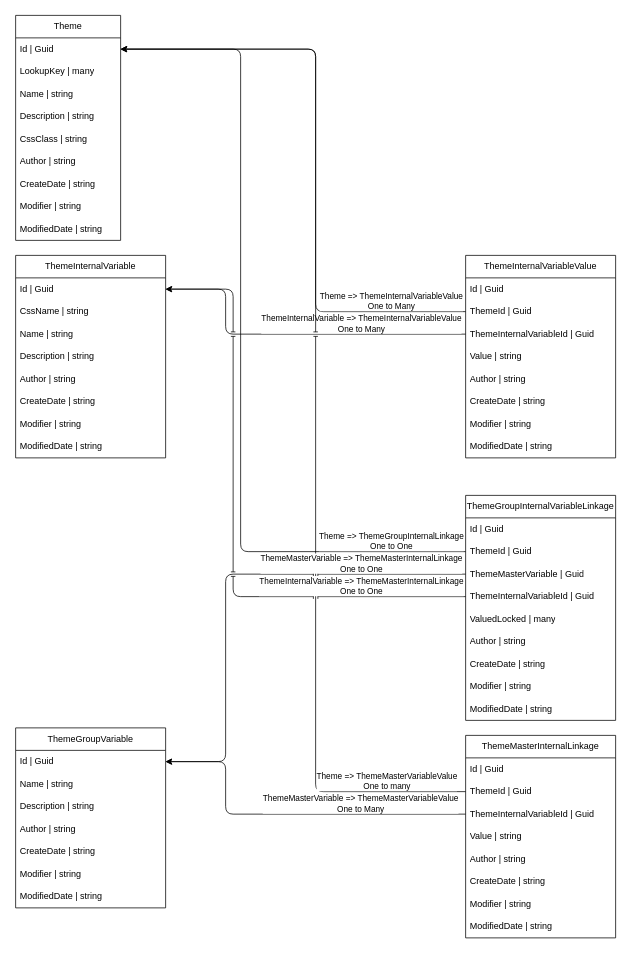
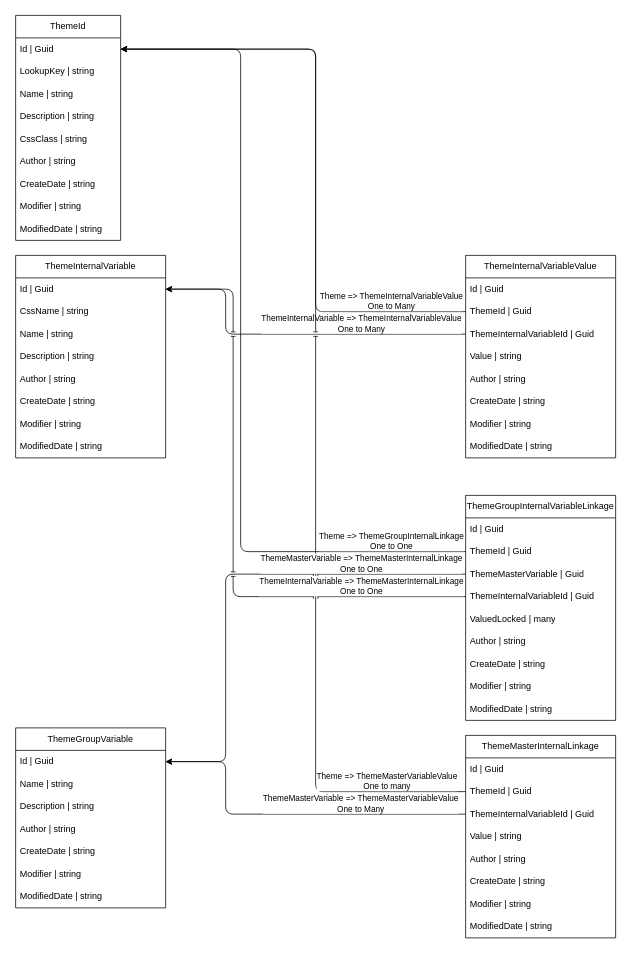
  <mxCell id="0" />
  <mxCell id="1" parent="0" />
- <mxCell id="2" value="Theme" style="swimlane;fontStyle=0;childLayout=stackLayout;horizontal=1;startSize=30;horizontalStack=0;resizeParent=1;resizeParentMax=0;resizeLast=0;collapsible=1;marginBottom=0;whiteSpace=wrap;html=1;" parent="1" vertex="1"><mxGeometry x="20" y="20" width="140" height="300" as="geometry" /></mxCell>
+ <mxCell id="2" value="ThemeId" style="swimlane;fontStyle=0;childLayout=stackLayout;horizontal=1;startSize=30;horizontalStack=0;resizeParent=1;resizeParentMax=0;resizeLast=0;collapsible=1;marginBottom=0;whiteSpace=wrap;html=1;" parent="1" vertex="1"><mxGeometry x="20" y="20" width="140" height="300" as="geometry" /></mxCell>
  <mxCell id="3" value="Id | Guid" style="text;strokeColor=none;fillColor=none;align=left;verticalAlign=middle;spacingLeft=4;spacingRight=4;overflow=hidden;points=[[0,0.5],[1,0.5]];portConstraint=eastwest;rotatable=0;whiteSpace=wrap;html=1;" parent="2" vertex="1"><mxGeometry y="30" width="140" height="30" as="geometry" /></mxCell>
- <mxCell id="4" value="LookupKey | many" style="text;strokeColor=none;fillColor=none;align=left;verticalAlign=middle;spacingLeft=4;spacingRight=4;overflow=hidden;points=[[0,0.5],[1,0.5]];portConstraint=eastwest;rotatable=0;whiteSpace=wrap;html=1;" parent="2" vertex="1"><mxGeometry y="60" width="140" height="30" as="geometry" /></mxCell>
+ <mxCell id="4" value="LookupKey | string" style="text;strokeColor=none;fillColor=none;align=left;verticalAlign=middle;spacingLeft=4;spacingRight=4;overflow=hidden;points=[[0,0.5],[1,0.5]];portConstraint=eastwest;rotatable=0;whiteSpace=wrap;html=1;" parent="2" vertex="1"><mxGeometry y="60" width="140" height="30" as="geometry" /></mxCell>
  <mxCell id="5" value="Name | string" style="text;strokeColor=none;fillColor=none;align=left;verticalAlign=middle;spacingLeft=4;spacingRight=4;overflow=hidden;points=[[0,0.5],[1,0.5]];portConstraint=eastwest;rotatable=0;whiteSpace=wrap;html=1;" parent="2" vertex="1"><mxGeometry y="90" width="140" height="30" as="geometry" /></mxCell>
  <mxCell id="6" value="Description | string" style="text;strokeColor=none;fillColor=none;align=left;verticalAlign=middle;spacingLeft=4;spacingRight=4;overflow=hidden;points=[[0,0.5],[1,0.5]];portConstraint=eastwest;rotatable=0;whiteSpace=wrap;html=1;" parent="2" vertex="1"><mxGeometry y="120" width="140" height="30" as="geometry" /></mxCell>
  <mxCell id="7" value="CssClass | string" style="text;strokeColor=none;fillColor=none;align=left;verticalAlign=middle;spacingLeft=4;spacingRight=4;overflow=hidden;points=[[0,0.5],[1,0.5]];portConstraint=eastwest;rotatable=0;whiteSpace=wrap;html=1;" parent="2" vertex="1"><mxGeometry y="150" width="140" height="30" as="geometry" /></mxCell>
  <mxCell id="8" value="Author | string" style="text;strokeColor=none;fillColor=none;align=left;verticalAlign=middle;spacingLeft=4;spacingRight=4;overflow=hidden;points=[[0,0.5],[1,0.5]];portConstraint=eastwest;rotatable=0;whiteSpace=wrap;html=1;" parent="2" vertex="1"><mxGeometry y="180" width="140" height="30" as="geometry" /></mxCell>
  <mxCell id="9" value="CreateDate | string" style="text;strokeColor=none;fillColor=none;align=left;verticalAlign=middle;spacingLeft=4;spacingRight=4;overflow=hidden;points=[[0,0.5],[1,0.5]];portConstraint=eastwest;rotatable=0;whiteSpace=wrap;html=1;" parent="2" vertex="1"><mxGeometry y="210" width="140" height="30" as="geometry" /></mxCell>
  <mxCell id="10" value="Modifier | string" style="text;strokeColor=none;fillColor=none;align=left;verticalAlign=middle;spacingLeft=4;spacingRight=4;overflow=hidden;points=[[0,0.5],[1,0.5]];portConstraint=eastwest;rotatable=0;whiteSpace=wrap;html=1;" parent="2" vertex="1"><mxGeometry y="240" width="140" height="30" as="geometry" /></mxCell>
  <mxCell id="11" value="ModifiedDate | string" style="text;strokeColor=none;fillColor=none;align=left;verticalAlign=middle;spacingLeft=4;spacingRight=4;overflow=hidden;points=[[0,0.5],[1,0.5]];portConstraint=eastwest;rotatable=0;whiteSpace=wrap;html=1;" parent="2" vertex="1"><mxGeometry y="270" width="140" height="30" as="geometry" /></mxCell>
  <mxCell id="12" value="ThemeInternalVariable" style="swimlane;fontStyle=0;childLayout=stackLayout;horizontal=1;startSize=30;horizontalStack=0;resizeParent=1;resizeParentMax=0;resizeLast=0;collapsible=1;marginBottom=0;whiteSpace=wrap;html=1;" parent="1" vertex="1"><mxGeometry x="20" y="340" width="200" height="270" as="geometry" /></mxCell>
  <mxCell id="13" value="Id | Guid" style="text;strokeColor=none;fillColor=none;align=left;verticalAlign=middle;spacingLeft=4;spacingRight=4;overflow=hidden;points=[[0,0.5],[1,0.5]];portConstraint=eastwest;rotatable=0;whiteSpace=wrap;html=1;" parent="12" vertex="1"><mxGeometry y="30" width="200" height="30" as="geometry" /></mxCell>
  <mxCell id="14" value="CssName | string" style="text;strokeColor=none;fillColor=none;align=left;verticalAlign=middle;spacingLeft=4;spacingRight=4;overflow=hidden;points=[[0,0.5],[1,0.5]];portConstraint=eastwest;rotatable=0;whiteSpace=wrap;html=1;" parent="12" vertex="1"><mxGeometry y="60" width="200" height="30" as="geometry" /></mxCell>
  <mxCell id="15" value="Name | string" style="text;strokeColor=none;fillColor=none;align=left;verticalAlign=middle;spacingLeft=4;spacingRight=4;overflow=hidden;points=[[0,0.5],[1,0.5]];portConstraint=eastwest;rotatable=0;whiteSpace=wrap;html=1;" parent="12" vertex="1"><mxGeometry y="90" width="200" height="30" as="geometry" /></mxCell>
  <mxCell id="16" value="Description | string" style="text;strokeColor=none;fillColor=none;align=left;verticalAlign=middle;spacingLeft=4;spacingRight=4;overflow=hidden;points=[[0,0.5],[1,0.5]];portConstraint=eastwest;rotatable=0;whiteSpace=wrap;html=1;" parent="12" vertex="1"><mxGeometry y="120" width="200" height="30" as="geometry" /></mxCell>
  <mxCell id="17" value="Author | string" style="text;strokeColor=none;fillColor=none;align=left;verticalAlign=middle;spacingLeft=4;spacingRight=4;overflow=hidden;points=[[0,0.5],[1,0.5]];portConstraint=eastwest;rotatable=0;whiteSpace=wrap;html=1;" parent="12" vertex="1"><mxGeometry y="150" width="200" height="30" as="geometry" /></mxCell>
  <mxCell id="18" value="CreateDate | string" style="text;strokeColor=none;fillColor=none;align=left;verticalAlign=middle;spacingLeft=4;spacingRight=4;overflow=hidden;points=[[0,0.5],[1,0.5]];portConstraint=eastwest;rotatable=0;whiteSpace=wrap;html=1;" parent="12" vertex="1"><mxGeometry y="180" width="200" height="30" as="geometry" /></mxCell>
  <mxCell id="19" value="Modifier | string" style="text;strokeColor=none;fillColor=none;align=left;verticalAlign=middle;spacingLeft=4;spacingRight=4;overflow=hidden;points=[[0,0.5],[1,0.5]];portConstraint=eastwest;rotatable=0;whiteSpace=wrap;html=1;" parent="12" vertex="1"><mxGeometry y="210" width="200" height="30" as="geometry" /></mxCell>
  <mxCell id="20" value="ModifiedDate | string" style="text;strokeColor=none;fillColor=none;align=left;verticalAlign=middle;spacingLeft=4;spacingRight=4;overflow=hidden;points=[[0,0.5],[1,0.5]];portConstraint=eastwest;rotatable=0;whiteSpace=wrap;html=1;" parent="12" vertex="1"><mxGeometry y="240" width="200" height="30" as="geometry" /></mxCell>
  <mxCell id="21" value="ThemeInternalVariableValue" style="swimlane;fontStyle=0;childLayout=stackLayout;horizontal=1;startSize=30;horizontalStack=0;resizeParent=1;resizeParentMax=0;resizeLast=0;collapsible=1;marginBottom=0;whiteSpace=wrap;html=1;" parent="1" vertex="1"><mxGeometry x="620" y="340" width="200" height="270" as="geometry" /></mxCell>
  <mxCell id="22" value="Id | Guid" style="text;strokeColor=none;fillColor=none;align=left;verticalAlign=middle;spacingLeft=4;spacingRight=4;overflow=hidden;points=[[0,0.5],[1,0.5]];portConstraint=eastwest;rotatable=0;whiteSpace=wrap;html=1;" parent="21" vertex="1"><mxGeometry y="30" width="200" height="30" as="geometry" /></mxCell>
  <mxCell id="23" value="ThemeId | Guid" style="text;strokeColor=none;fillColor=none;align=left;verticalAlign=middle;spacingLeft=4;spacingRight=4;overflow=hidden;points=[[0,0.5],[1,0.5]];portConstraint=eastwest;rotatable=0;whiteSpace=wrap;html=1;" parent="21" vertex="1"><mxGeometry y="60" width="200" height="30" as="geometry" /></mxCell>
  <mxCell id="24" value="ThemeInternalVariableId | Guid" style="text;strokeColor=none;fillColor=none;align=left;verticalAlign=middle;spacingLeft=4;spacingRight=4;overflow=hidden;points=[[0,0.5],[1,0.5]];portConstraint=eastwest;rotatable=0;whiteSpace=wrap;html=1;" parent="21" vertex="1"><mxGeometry y="90" width="200" height="30" as="geometry" /></mxCell>
  <mxCell id="25" value="Value | string" style="text;strokeColor=none;fillColor=none;align=left;verticalAlign=middle;spacingLeft=4;spacingRight=4;overflow=hidden;points=[[0,0.5],[1,0.5]];portConstraint=eastwest;rotatable=0;whiteSpace=wrap;html=1;" parent="21" vertex="1"><mxGeometry y="120" width="200" height="30" as="geometry" /></mxCell>
  <mxCell id="26" value="Author | string" style="text;strokeColor=none;fillColor=none;align=left;verticalAlign=middle;spacingLeft=4;spacingRight=4;overflow=hidden;points=[[0,0.5],[1,0.5]];portConstraint=eastwest;rotatable=0;whiteSpace=wrap;html=1;" parent="21" vertex="1"><mxGeometry y="150" width="200" height="30" as="geometry" /></mxCell>
  <mxCell id="27" value="CreateDate | string" style="text;strokeColor=none;fillColor=none;align=left;verticalAlign=middle;spacingLeft=4;spacingRight=4;overflow=hidden;points=[[0,0.5],[1,0.5]];portConstraint=eastwest;rotatable=0;whiteSpace=wrap;html=1;" parent="21" vertex="1"><mxGeometry y="180" width="200" height="30" as="geometry" /></mxCell>
  <mxCell id="28" value="Modifier | string" style="text;strokeColor=none;fillColor=none;align=left;verticalAlign=middle;spacingLeft=4;spacingRight=4;overflow=hidden;points=[[0,0.5],[1,0.5]];portConstraint=eastwest;rotatable=0;whiteSpace=wrap;html=1;" parent="21" vertex="1"><mxGeometry y="210" width="200" height="30" as="geometry" /></mxCell>
  <mxCell id="29" value="ModifiedDate | string" style="text;strokeColor=none;fillColor=none;align=left;verticalAlign=middle;spacingLeft=4;spacingRight=4;overflow=hidden;points=[[0,0.5],[1,0.5]];portConstraint=eastwest;rotatable=0;whiteSpace=wrap;html=1;" parent="21" vertex="1"><mxGeometry y="240" width="200" height="30" as="geometry" /></mxCell>
  <mxCell id="30" style="edgeStyle=none;html=1;exitX=0;exitY=0.5;exitDx=0;exitDy=0;entryX=1;entryY=0.5;entryDx=0;entryDy=0;jumpStyle=line;" parent="1" source="23" target="3" edge="1"><mxGeometry relative="1" as="geometry"><Array as="points"><mxPoint x="420" y="415" /><mxPoint x="420" y="65" /></Array></mxGeometry></mxCell>
  <mxCell id="31" value="Theme =&amp;gt; ThemeInternalVariableValue&lt;br&gt;One to Many" style="edgeLabel;html=1;align=center;verticalAlign=middle;resizable=0;points=[];" parent="30" connectable="0" vertex="1"><mxGeometry x="-0.074" y="-2" relative="1" as="geometry"><mxPoint x="98" y="160" as="offset" /></mxGeometry></mxCell>
  <mxCell id="32" style="edgeStyle=none;jumpStyle=line;html=1;exitX=0;exitY=0.5;exitDx=0;exitDy=0;entryX=1;entryY=0.5;entryDx=0;entryDy=0;" parent="1" source="24" target="13" edge="1"><mxGeometry relative="1" as="geometry"><Array as="points"><mxPoint x="300" y="445" /><mxPoint x="300" y="385" /></Array></mxGeometry></mxCell>
  <mxCell id="33" value="ThemeInternalVariable =&amp;gt; ThemeInternalVariableValue&lt;br&gt;One to Many" style="edgeLabel;html=1;align=center;verticalAlign=middle;resizable=0;points=[];" parent="32" connectable="0" vertex="1"><mxGeometry x="-0.718" relative="1" as="geometry"><mxPoint x="-75" y="-15" as="offset" /></mxGeometry></mxCell>
  <mxCell id="34" value="ThemeGroupVariable" style="swimlane;fontStyle=0;childLayout=stackLayout;horizontal=1;startSize=30;horizontalStack=0;resizeParent=1;resizeParentMax=0;resizeLast=0;collapsible=1;marginBottom=0;whiteSpace=wrap;html=1;" parent="1" vertex="1"><mxGeometry x="20" y="970" width="200" height="240" as="geometry" /></mxCell>
  <mxCell id="35" value="Id | Guid" style="text;strokeColor=none;fillColor=none;align=left;verticalAlign=middle;spacingLeft=4;spacingRight=4;overflow=hidden;points=[[0,0.5],[1,0.5]];portConstraint=eastwest;rotatable=0;whiteSpace=wrap;html=1;" parent="34" vertex="1"><mxGeometry y="30" width="200" height="30" as="geometry" /></mxCell>
  <mxCell id="36" value="Name | string" style="text;strokeColor=none;fillColor=none;align=left;verticalAlign=middle;spacingLeft=4;spacingRight=4;overflow=hidden;points=[[0,0.5],[1,0.5]];portConstraint=eastwest;rotatable=0;whiteSpace=wrap;html=1;" parent="34" vertex="1"><mxGeometry y="60" width="200" height="30" as="geometry" /></mxCell>
  <mxCell id="37" value="Description | string" style="text;strokeColor=none;fillColor=none;align=left;verticalAlign=middle;spacingLeft=4;spacingRight=4;overflow=hidden;points=[[0,0.5],[1,0.5]];portConstraint=eastwest;rotatable=0;whiteSpace=wrap;html=1;" parent="34" vertex="1"><mxGeometry y="90" width="200" height="30" as="geometry" /></mxCell>
  <mxCell id="38" value="Author | string" style="text;strokeColor=none;fillColor=none;align=left;verticalAlign=middle;spacingLeft=4;spacingRight=4;overflow=hidden;points=[[0,0.5],[1,0.5]];portConstraint=eastwest;rotatable=0;whiteSpace=wrap;html=1;" parent="34" vertex="1"><mxGeometry y="120" width="200" height="30" as="geometry" /></mxCell>
  <mxCell id="39" value="CreateDate | string" style="text;strokeColor=none;fillColor=none;align=left;verticalAlign=middle;spacingLeft=4;spacingRight=4;overflow=hidden;points=[[0,0.5],[1,0.5]];portConstraint=eastwest;rotatable=0;whiteSpace=wrap;html=1;" parent="34" vertex="1"><mxGeometry y="150" width="200" height="30" as="geometry" /></mxCell>
  <mxCell id="40" value="Modifier | string" style="text;strokeColor=none;fillColor=none;align=left;verticalAlign=middle;spacingLeft=4;spacingRight=4;overflow=hidden;points=[[0,0.5],[1,0.5]];portConstraint=eastwest;rotatable=0;whiteSpace=wrap;html=1;" parent="34" vertex="1"><mxGeometry y="180" width="200" height="30" as="geometry" /></mxCell>
  <mxCell id="41" value="ModifiedDate | string" style="text;strokeColor=none;fillColor=none;align=left;verticalAlign=middle;spacingLeft=4;spacingRight=4;overflow=hidden;points=[[0,0.5],[1,0.5]];portConstraint=eastwest;rotatable=0;whiteSpace=wrap;html=1;" parent="34" vertex="1"><mxGeometry y="210" width="200" height="30" as="geometry" /></mxCell>
  <mxCell id="42" value="ThemeMasterInternalLinkage" style="swimlane;fontStyle=0;childLayout=stackLayout;horizontal=1;startSize=30;horizontalStack=0;resizeParent=1;resizeParentMax=0;resizeLast=0;collapsible=1;marginBottom=0;whiteSpace=wrap;html=1;" parent="1" vertex="1"><mxGeometry x="620" y="980" width="200" height="270" as="geometry" /></mxCell>
  <mxCell id="43" value="Id | Guid" style="text;strokeColor=none;fillColor=none;align=left;verticalAlign=middle;spacingLeft=4;spacingRight=4;overflow=hidden;points=[[0,0.5],[1,0.5]];portConstraint=eastwest;rotatable=0;whiteSpace=wrap;html=1;" parent="42" vertex="1"><mxGeometry y="30" width="200" height="30" as="geometry" /></mxCell>
  <mxCell id="44" value="ThemeId | Guid" style="text;strokeColor=none;fillColor=none;align=left;verticalAlign=middle;spacingLeft=4;spacingRight=4;overflow=hidden;points=[[0,0.5],[1,0.5]];portConstraint=eastwest;rotatable=0;whiteSpace=wrap;html=1;" parent="42" vertex="1"><mxGeometry y="60" width="200" height="30" as="geometry" /></mxCell>
  <mxCell id="45" value="ThemeInternalVariableId | Guid" style="text;strokeColor=none;fillColor=none;align=left;verticalAlign=middle;spacingLeft=4;spacingRight=4;overflow=hidden;points=[[0,0.5],[1,0.5]];portConstraint=eastwest;rotatable=0;whiteSpace=wrap;html=1;" parent="42" vertex="1"><mxGeometry y="90" width="200" height="30" as="geometry" /></mxCell>
  <mxCell id="46" value="Value | string" style="text;strokeColor=none;fillColor=none;align=left;verticalAlign=middle;spacingLeft=4;spacingRight=4;overflow=hidden;points=[[0,0.5],[1,0.5]];portConstraint=eastwest;rotatable=0;whiteSpace=wrap;html=1;" parent="42" vertex="1"><mxGeometry y="120" width="200" height="30" as="geometry" /></mxCell>
  <mxCell id="47" value="Author | string" style="text;strokeColor=none;fillColor=none;align=left;verticalAlign=middle;spacingLeft=4;spacingRight=4;overflow=hidden;points=[[0,0.5],[1,0.5]];portConstraint=eastwest;rotatable=0;whiteSpace=wrap;html=1;" parent="42" vertex="1"><mxGeometry y="150" width="200" height="30" as="geometry" /></mxCell>
  <mxCell id="48" value="CreateDate | string" style="text;strokeColor=none;fillColor=none;align=left;verticalAlign=middle;spacingLeft=4;spacingRight=4;overflow=hidden;points=[[0,0.5],[1,0.5]];portConstraint=eastwest;rotatable=0;whiteSpace=wrap;html=1;" parent="42" vertex="1"><mxGeometry y="180" width="200" height="30" as="geometry" /></mxCell>
  <mxCell id="49" value="Modifier | string" style="text;strokeColor=none;fillColor=none;align=left;verticalAlign=middle;spacingLeft=4;spacingRight=4;overflow=hidden;points=[[0,0.5],[1,0.5]];portConstraint=eastwest;rotatable=0;whiteSpace=wrap;html=1;" parent="42" vertex="1"><mxGeometry y="210" width="200" height="30" as="geometry" /></mxCell>
  <mxCell id="50" value="ModifiedDate | string" style="text;strokeColor=none;fillColor=none;align=left;verticalAlign=middle;spacingLeft=4;spacingRight=4;overflow=hidden;points=[[0,0.5],[1,0.5]];portConstraint=eastwest;rotatable=0;whiteSpace=wrap;html=1;" parent="42" vertex="1"><mxGeometry y="240" width="200" height="30" as="geometry" /></mxCell>
  <mxCell id="51" style="edgeStyle=none;jumpStyle=line;html=1;exitX=0;exitY=0.5;exitDx=0;exitDy=0;entryX=1;entryY=0.5;entryDx=0;entryDy=0;" parent="1" source="45" target="35" edge="1"><mxGeometry relative="1" as="geometry"><Array as="points"><mxPoint x="300" y="1085" /><mxPoint x="300" y="1015" /></Array></mxGeometry></mxCell>
  <mxCell id="52" value="ThemeMasterVariable =&amp;gt; ThemeMasterVariableValue&lt;br&gt;One to Many" style="edgeLabel;html=1;align=center;verticalAlign=middle;resizable=0;points=[];" parent="51" connectable="0" vertex="1"><mxGeometry x="-0.718" relative="1" as="geometry"><mxPoint x="-75" y="-15" as="offset" /></mxGeometry></mxCell>
  <mxCell id="53" style="edgeStyle=none;jumpStyle=line;html=1;exitX=0;exitY=0.5;exitDx=0;exitDy=0;entryX=1;entryY=0.5;entryDx=0;entryDy=0;" parent="1" source="44" target="3" edge="1"><mxGeometry relative="1" as="geometry"><Array as="points"><mxPoint x="420" y="1055" /><mxPoint x="420" y="65" /></Array></mxGeometry></mxCell>
  <mxCell id="54" value="Theme =&amp;gt; ThemeMasterVariableValue&lt;br&gt;One to many" style="edgeLabel;html=1;align=center;verticalAlign=middle;resizable=0;points=[];" parent="53" connectable="0" vertex="1"><mxGeometry x="-0.842" relative="1" as="geometry"><mxPoint x="9" y="-15" as="offset" /></mxGeometry></mxCell>
  <mxCell id="55" value="ThemeGroupInternalVariableLinkage" style="swimlane;fontStyle=0;childLayout=stackLayout;horizontal=1;startSize=30;horizontalStack=0;resizeParent=1;resizeParentMax=0;resizeLast=0;collapsible=1;marginBottom=0;whiteSpace=wrap;html=1;" parent="1" vertex="1"><mxGeometry x="620" y="660" width="200" height="300" as="geometry" /></mxCell>
  <mxCell id="56" value="Id | Guid" style="text;strokeColor=none;fillColor=none;align=left;verticalAlign=middle;spacingLeft=4;spacingRight=4;overflow=hidden;points=[[0,0.5],[1,0.5]];portConstraint=eastwest;rotatable=0;whiteSpace=wrap;html=1;" parent="55" vertex="1"><mxGeometry y="30" width="200" height="30" as="geometry" /></mxCell>
  <mxCell id="57" value="ThemeId | Guid" style="text;strokeColor=none;fillColor=none;align=left;verticalAlign=middle;spacingLeft=4;spacingRight=4;overflow=hidden;points=[[0,0.5],[1,0.5]];portConstraint=eastwest;rotatable=0;whiteSpace=wrap;html=1;" vertex="1" parent="55"><mxGeometry y="60" width="200" height="30" as="geometry" /></mxCell>
  <mxCell id="58" value="ThemeMasterVariable | Guid" style="text;strokeColor=none;fillColor=none;align=left;verticalAlign=middle;spacingLeft=4;spacingRight=4;overflow=hidden;points=[[0,0.5],[1,0.5]];portConstraint=eastwest;rotatable=0;whiteSpace=wrap;html=1;" parent="55" vertex="1"><mxGeometry y="90" width="200" height="30" as="geometry" /></mxCell>
  <mxCell id="59" value="ThemeInternalVariableId | Guid" style="text;strokeColor=none;fillColor=none;align=left;verticalAlign=middle;spacingLeft=4;spacingRight=4;overflow=hidden;points=[[0,0.5],[1,0.5]];portConstraint=eastwest;rotatable=0;whiteSpace=wrap;html=1;" parent="55" vertex="1"><mxGeometry y="120" width="200" height="30" as="geometry" /></mxCell>
  <mxCell id="60" value="ValuedLocked | many" style="text;strokeColor=none;fillColor=none;align=left;verticalAlign=middle;spacingLeft=4;spacingRight=4;overflow=hidden;points=[[0,0.5],[1,0.5]];portConstraint=eastwest;rotatable=0;whiteSpace=wrap;html=1;" parent="55" vertex="1"><mxGeometry y="150" width="200" height="30" as="geometry" /></mxCell>
  <mxCell id="61" value="Author | string" style="text;strokeColor=none;fillColor=none;align=left;verticalAlign=middle;spacingLeft=4;spacingRight=4;overflow=hidden;points=[[0,0.5],[1,0.5]];portConstraint=eastwest;rotatable=0;whiteSpace=wrap;html=1;" parent="55" vertex="1"><mxGeometry y="180" width="200" height="30" as="geometry" /></mxCell>
  <mxCell id="62" value="CreateDate | string" style="text;strokeColor=none;fillColor=none;align=left;verticalAlign=middle;spacingLeft=4;spacingRight=4;overflow=hidden;points=[[0,0.5],[1,0.5]];portConstraint=eastwest;rotatable=0;whiteSpace=wrap;html=1;" parent="55" vertex="1"><mxGeometry y="210" width="200" height="30" as="geometry" /></mxCell>
  <mxCell id="63" value="Modifier | string" style="text;strokeColor=none;fillColor=none;align=left;verticalAlign=middle;spacingLeft=4;spacingRight=4;overflow=hidden;points=[[0,0.5],[1,0.5]];portConstraint=eastwest;rotatable=0;whiteSpace=wrap;html=1;" parent="55" vertex="1"><mxGeometry y="240" width="200" height="30" as="geometry" /></mxCell>
  <mxCell id="64" value="ModifiedDate | string" style="text;strokeColor=none;fillColor=none;align=left;verticalAlign=middle;spacingLeft=4;spacingRight=4;overflow=hidden;points=[[0,0.5],[1,0.5]];portConstraint=eastwest;rotatable=0;whiteSpace=wrap;html=1;" parent="55" vertex="1"><mxGeometry y="270" width="200" height="30" as="geometry" /></mxCell>
  <mxCell id="65" style="edgeStyle=none;jumpStyle=line;html=1;exitX=0;exitY=0.5;exitDx=0;exitDy=0;entryX=1;entryY=0.5;entryDx=0;entryDy=0;" parent="1" source="58" target="35" edge="1"><mxGeometry relative="1" as="geometry"><Array as="points"><mxPoint x="300" y="765" /><mxPoint x="300" y="1015" /></Array></mxGeometry></mxCell>
  <mxCell id="66" value="ThemeMasterVariable =&amp;gt; ThemeMasterInternalLinkage&lt;br&gt;One to One" style="edgeLabel;html=1;align=center;verticalAlign=middle;resizable=0;points=[];" parent="65" connectable="0" vertex="1"><mxGeometry x="-0.459" y="-2" relative="1" as="geometry"><mxPoint x="36" y="-13" as="offset" /></mxGeometry></mxCell>
  <mxCell id="67" style="edgeStyle=none;jumpStyle=line;html=1;exitX=0;exitY=0.5;exitDx=0;exitDy=0;entryX=1;entryY=0.5;entryDx=0;entryDy=0;" parent="1" source="59" target="13" edge="1"><mxGeometry relative="1" as="geometry"><Array as="points"><mxPoint x="310" y="795" /><mxPoint x="310" y="385" /></Array></mxGeometry></mxCell>
  <mxCell id="68" value="ThemeInternalVariable =&amp;gt; ThemeMasterInternalLinkage&lt;br&gt;One to One" style="edgeLabel;html=1;align=center;verticalAlign=middle;resizable=0;points=[];" parent="67" connectable="0" vertex="1"><mxGeometry x="-0.693" y="3" relative="1" as="geometry"><mxPoint x="-16" y="-18" as="offset" /></mxGeometry></mxCell>
  <mxCell id="69" style="edgeStyle=none;html=1;entryX=1;entryY=0.5;entryDx=0;entryDy=0;exitX=0;exitY=0.5;exitDx=0;exitDy=0;" edge="1" parent="1" source="57" target="3"><mxGeometry relative="1" as="geometry"><Array as="points"><mxPoint x="320" y="735" /><mxPoint x="320" y="65" /></Array></mxGeometry></mxCell>
  <mxCell id="70" value="Theme =&amp;gt; ThemeGroupInternalLinkage&lt;br&gt;One to One" style="edgeLabel;html=1;align=center;verticalAlign=middle;resizable=0;points=[];" vertex="1" connectable="0" parent="69"><mxGeometry x="-0.497" y="1" relative="1" as="geometry"><mxPoint x="184" y="-16" as="offset" /></mxGeometry></mxCell>
